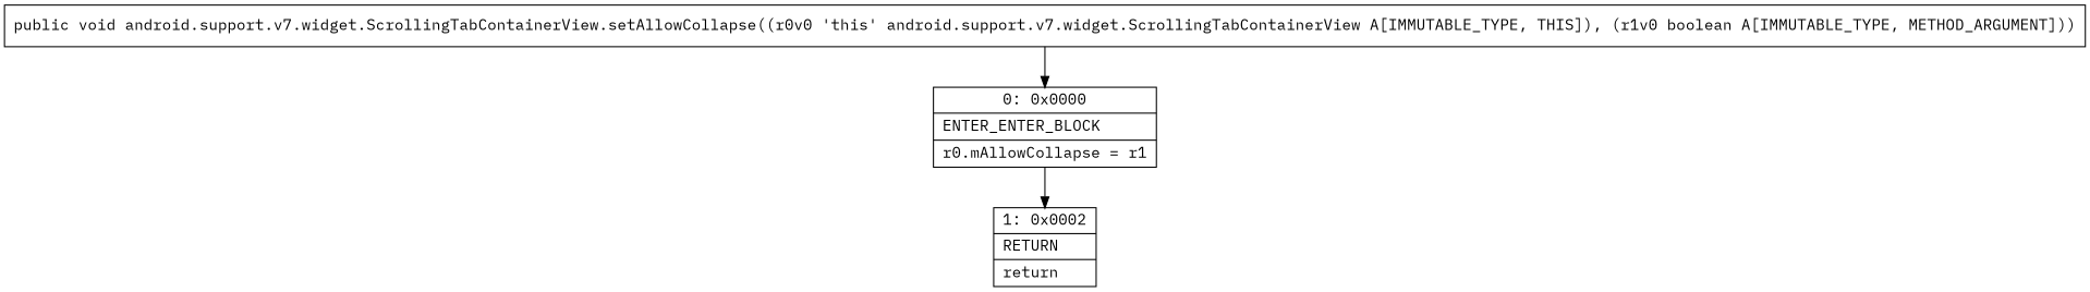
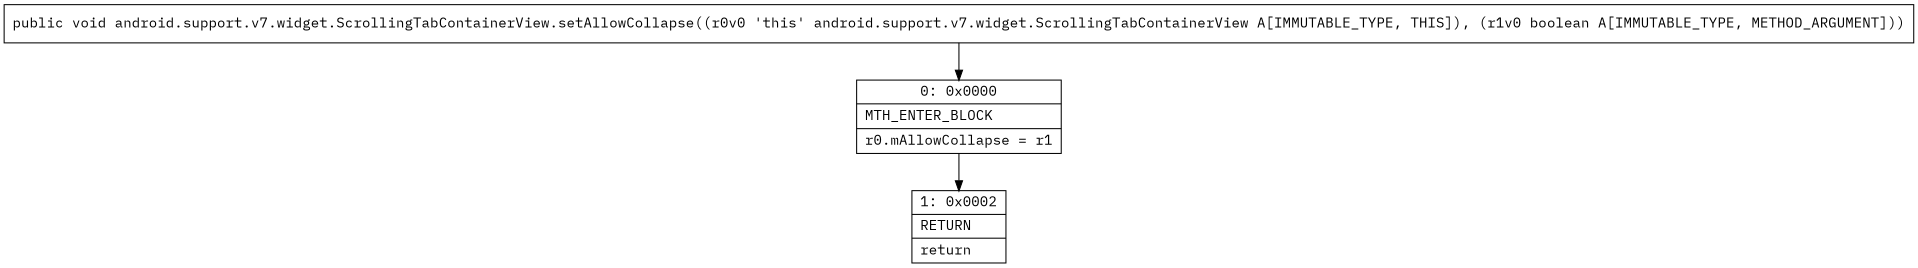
  digraph {
    fontname="IBM Plex Mono"
    node [shape=record fontname="IBM Plex Mono"]
    edge [fontname="IBM Plex Mono"]
-   n1 [label="{0\:\ 0x0000|ENTER_ENTER_BLOCK\l|r0.mAllowCollapse = r1\l}"]
+   n1 [label="{0\:\ 0x0000|MTH_ENTER_BLOCK\l|r0.mAllowCollapse = r1\l}"]
    n2 [label="{1\:\ 0x0002|RETURN\l|return\l}"]
    n3 [label="{public void android.support.v7.widget.ScrollingTabContainerView.setAllowCollapse((r0v0 'this' android.support.v7.widget.ScrollingTabContainerView A[IMMUTABLE_TYPE, THIS]), (r1v0 boolean A[IMMUTABLE_TYPE, METHOD_ARGUMENT])) }"]
    n1 -> n2
    n3 -> n1
  }
